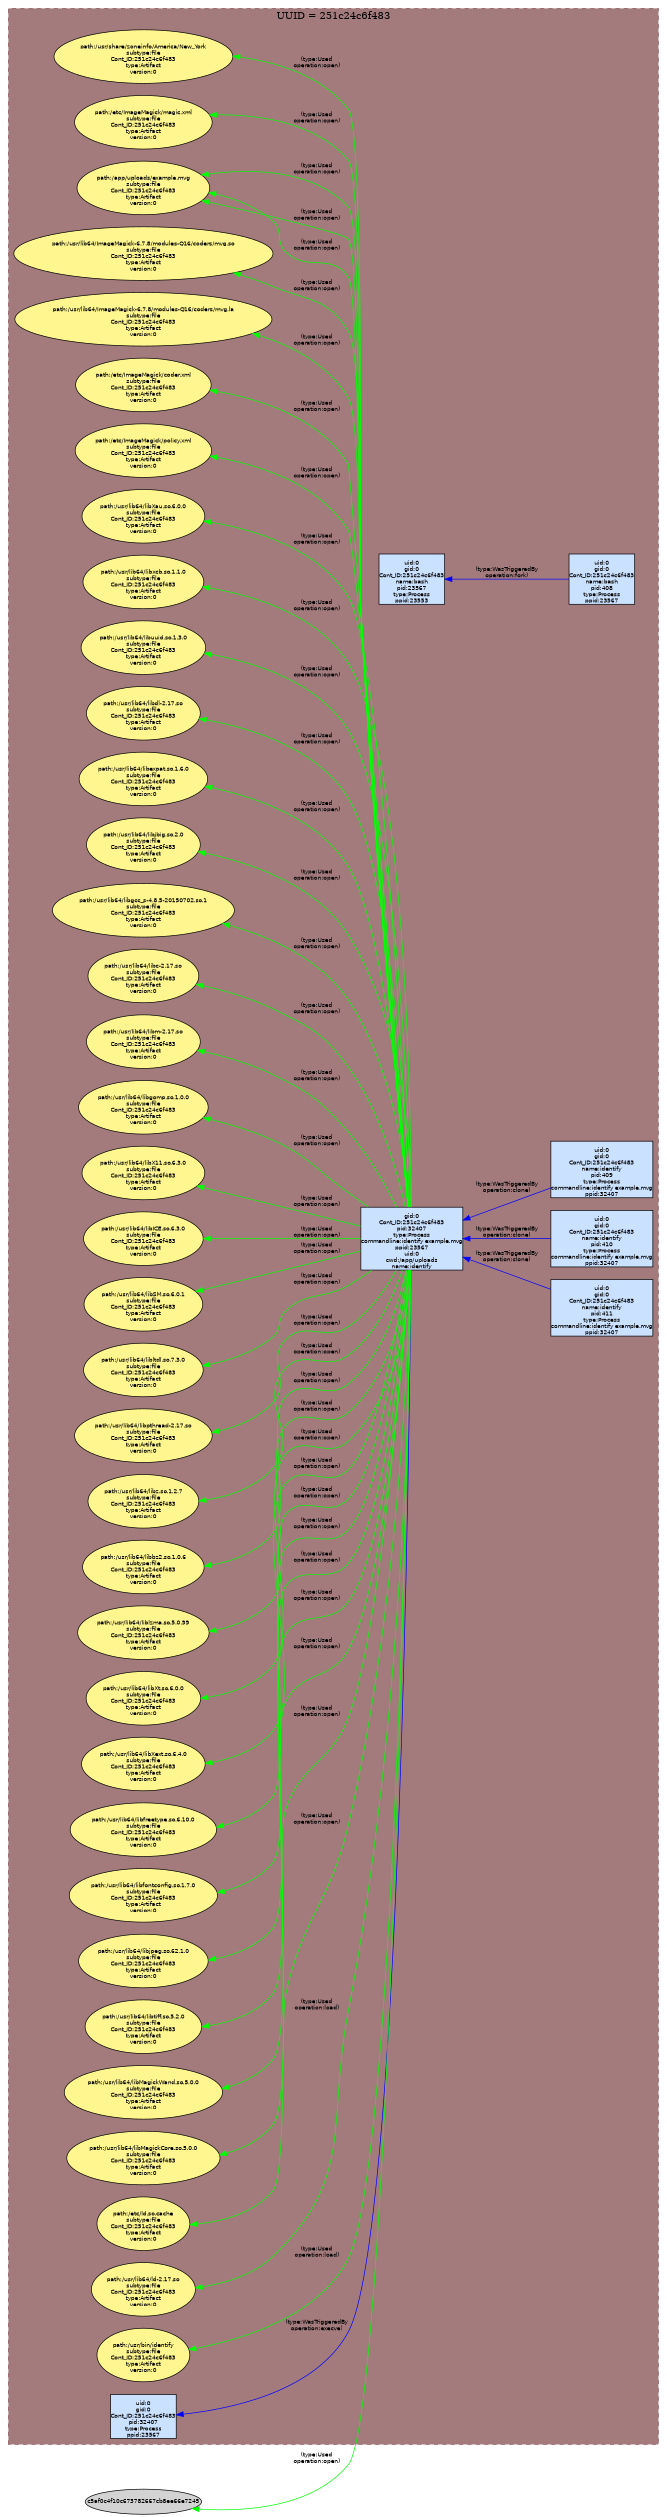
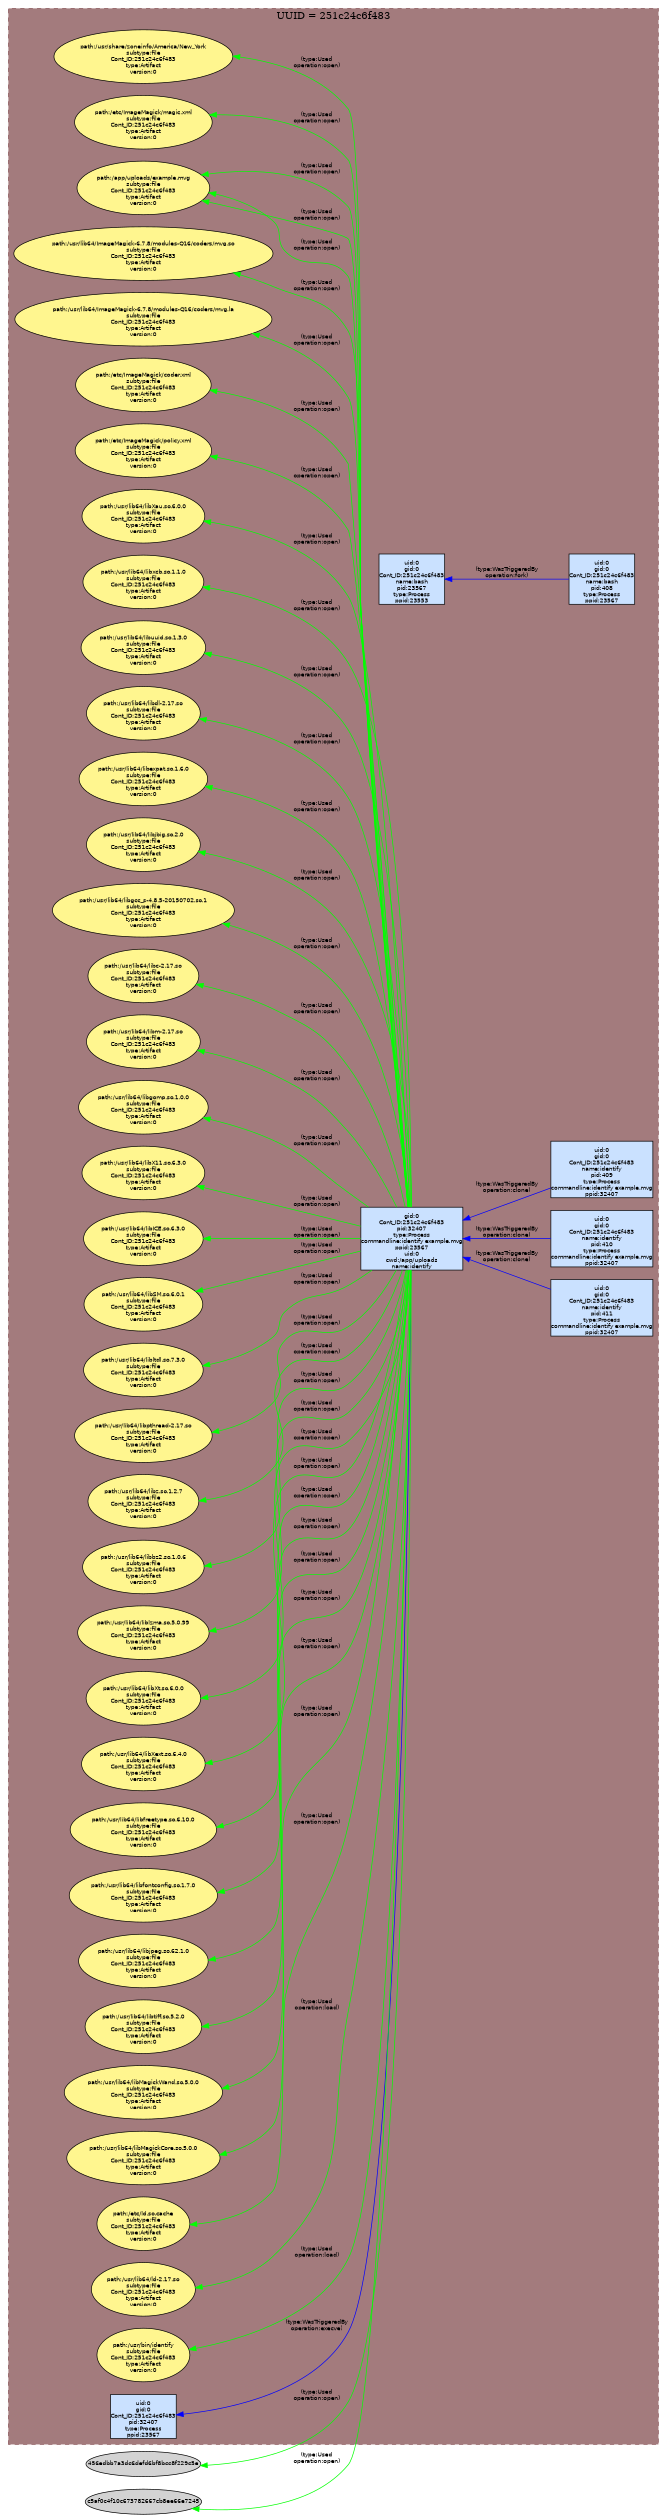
  digraph {
    rankdir=RL
    node [fillcolor=khaki1 fontname=Helvetica fontsize=8 margin="0.0,0.0" shape=ellipse style=filled]
    edge [color=green fontname=Helvetica fontsize=8 style=solid]
    n1 [fillcolor=lightsteelblue1 label="\nuid:0\ngid:0\nCont_ID:251c24c6f483\nname:bash\npid:23567\ntype:Process\nppid:23553" shape=box]
    n2 [fillcolor=lightsteelblue1 label="\nuid:0\ngid:0\nCont_ID:251c24c6f483\nname:bash\npid:408\ntype:Process\nppid:23567" shape=box]
    n3 [fillcolor=lightsteelblue1 label="\nuid:0\ngid:0\nCont_ID:251c24c6f483\npid:32407\ntype:Process\nppid:23567" shape=box]
    n4 [fillcolor=lightsteelblue1 label="\ngid:0\nCont_ID:251c24c6f483\npid:32407\ntype:Process\ncommandline:identify example.mvg\nppid:23567\nuid:0\ncwd:/app/uploads\nname:identify" shape=box]
    n5 [label="\npath:/usr/bin/identify\nsubtype:file\nCont_ID:251c24c6f483\ntype:Artifact\nversion:0"]
    n6 [label="\npath:/usr/lib64/ld-2.17.so\nsubtype:file\nCont_ID:251c24c6f483\ntype:Artifact\nversion:0"]
    n7 [label="\npath:/etc/ld.so.cache\nsubtype:file\nCont_ID:251c24c6f483\ntype:Artifact\nversion:0"]
    n8 [label="\npath:/usr/lib64/libMagickCore.so.5.0.0\nsubtype:file\nCont_ID:251c24c6f483\ntype:Artifact\nversion:0"]
    n9 [label="\npath:/usr/lib64/libMagickWand.so.5.0.0\nsubtype:file\nCont_ID:251c24c6f483\ntype:Artifact\nversion:0"]
    n10 [label="\npath:/usr/lib64/libtiff.so.5.2.0\nsubtype:file\nCont_ID:251c24c6f483\ntype:Artifact\nversion:0"]
    n11 [label="\npath:/usr/lib64/libjpeg.so.62.1.0\nsubtype:file\nCont_ID:251c24c6f483\ntype:Artifact\nversion:0"]
    n12 [label="\npath:/usr/lib64/libfontconfig.so.1.7.0\nsubtype:file\nCont_ID:251c24c6f483\ntype:Artifact\nversion:0"]
    n13 [label="\npath:/usr/lib64/libfreetype.so.6.10.0\nsubtype:file\nCont_ID:251c24c6f483\ntype:Artifact\nversion:0"]
    n14 [label="\npath:/usr/lib64/libXext.so.6.4.0\nsubtype:file\nCont_ID:251c24c6f483\ntype:Artifact\nversion:0"]
    n15 [label="\npath:/usr/lib64/libXt.so.6.0.0\nsubtype:file\nCont_ID:251c24c6f483\ntype:Artifact\nversion:0"]
    n16 [label="\npath:/usr/lib64/liblzma.so.5.0.99\nsubtype:file\nCont_ID:251c24c6f483\ntype:Artifact\nversion:0"]
    n17 [label="\npath:/usr/lib64/libbz2.so.1.0.6\nsubtype:file\nCont_ID:251c24c6f483\ntype:Artifact\nversion:0"]
    n18 [label="\npath:/usr/lib64/libz.so.1.2.7\nsubtype:file\nCont_ID:251c24c6f483\ntype:Artifact\nversion:0"]
    n19 [label="\npath:/usr/lib64/libpthread-2.17.so\nsubtype:file\nCont_ID:251c24c6f483\ntype:Artifact\nversion:0"]
    n20 [label="\npath:/usr/lib64/libltdl.so.7.3.0\nsubtype:file\nCont_ID:251c24c6f483\ntype:Artifact\nversion:0"]
    n21 [label="\npath:/usr/lib64/libSM.so.6.0.1\nsubtype:file\nCont_ID:251c24c6f483\ntype:Artifact\nversion:0"]
    n22 [label="\npath:/usr/lib64/libICE.so.6.3.0\nsubtype:file\nCont_ID:251c24c6f483\ntype:Artifact\nversion:0"]
    n23 [label="\npath:/usr/lib64/libX11.so.6.3.0\nsubtype:file\nCont_ID:251c24c6f483\ntype:Artifact\nversion:0"]
    n24 [label="\npath:/usr/lib64/libgomp.so.1.0.0\nsubtype:file\nCont_ID:251c24c6f483\ntype:Artifact\nversion:0"]
    n25 [label="\npath:/usr/lib64/libm-2.17.so\nsubtype:file\nCont_ID:251c24c6f483\ntype:Artifact\nversion:0"]
    n26 [label="\npath:/usr/lib64/libc-2.17.so\nsubtype:file\nCont_ID:251c24c6f483\ntype:Artifact\nversion:0"]
    n27 [label="\npath:/usr/lib64/libgcc_s-4.8.5-20150702.so.1\nsubtype:file\nCont_ID:251c24c6f483\ntype:Artifact\nversion:0"]
    n28 [label="\npath:/usr/lib64/libjbig.so.2.0\nsubtype:file\nCont_ID:251c24c6f483\ntype:Artifact\nversion:0"]
    n29 [label="\npath:/usr/lib64/libexpat.so.1.6.0\nsubtype:file\nCont_ID:251c24c6f483\ntype:Artifact\nversion:0"]
    n30 [label="\npath:/usr/lib64/libdl-2.17.so\nsubtype:file\nCont_ID:251c24c6f483\ntype:Artifact\nversion:0"]
    n31 [label="\npath:/usr/lib64/libuuid.so.1.3.0\nsubtype:file\nCont_ID:251c24c6f483\ntype:Artifact\nversion:0"]
    n32 [label="\npath:/usr/lib64/libxcb.so.1.1.0\nsubtype:file\nCont_ID:251c24c6f483\ntype:Artifact\nversion:0"]
    n33 [label="\npath:/usr/lib64/libXau.so.6.0.0\nsubtype:file\nCont_ID:251c24c6f483\ntype:Artifact\nversion:0"]
    n34 [label="\npath:/etc/ImageMagick/policy.xml\nsubtype:file\nCont_ID:251c24c6f483\ntype:Artifact\nversion:0"]
    n35 [label="\npath:/etc/ImageMagick/coder.xml\nsubtype:file\nCont_ID:251c24c6f483\ntype:Artifact\nversion:0"]
    n36 [label="\npath:/usr/lib64/ImageMagick-6.7.8/modules-Q16/coders/mvg.la\nsubtype:file\nCont_ID:251c24c6f483\ntype:Artifact\nversion:0"]
    n37 [label="\npath:/usr/lib64/ImageMagick-6.7.8/modules-Q16/coders/mvg.so\nsubtype:file\nCont_ID:251c24c6f483\ntype:Artifact\nversion:0"]
    n38 [label="\npath:/app/uploads/example.mvg\nsubtype:file\nCont_ID:251c24c6f483\ntype:Artifact\nversion:0"]
    n39 [label="\npath:/etc/ImageMagick/magic.xml\nsubtype:file\nCont_ID:251c24c6f483\ntype:Artifact\nversion:0"]
    n40 [fillcolor=lightsteelblue1 label="\nuid:0\ngid:0\nCont_ID:251c24c6f483\nname:identify\npid:409\ntype:Process\ncommandline:identify example.mvg\nppid:32407" shape=box]
    n41 [fillcolor=lightsteelblue1 label="\nuid:0\ngid:0\nCont_ID:251c24c6f483\nname:identify\npid:410\ntype:Process\ncommandline:identify example.mvg\nppid:32407" shape=box]
    n42 [fillcolor=lightsteelblue1 label="\nuid:0\ngid:0\nCont_ID:251c24c6f483\nname:identify\npid:411\ntype:Process\ncommandline:identify example.mvg\nppid:32407" shape=box]
    n43 [label="\npath:/usr/share/zoneinfo/America/New_York\nsubtype:file\nCont_ID:251c24c6f483\ntype:Artifact\nversion:0"]
+   "456edbb7a3dc6defd6bf8bcc8f229c5e" [fillcolor="" shape=""]
    c5af0c4f10c673782667cb8ee66e7245 [fillcolor="" shape=""]
    subgraph cluster_1 {
      color="#50050886"
      label="UUID = 251c24c6f483"
      style="filled,dashed"
      n1
      n2
      n3
      n4
      n5
      n6
      n7
      n8
      n9
      n10
      n11
      n12
      n13
      n14
      n15
      n16
      n17
      n18
      n19
      n20
      n21
      n22
      n23
      n24
      n25
      n26
      n27
      n28
      n29
      n30
      n31
      n32
      n33
      n34
      n35
      n36
      n37
      n38
      n39
      n40
      n41
      n42
      n43
    }
    n2 -> n1 [color=blue label="(type:WasTriggeredBy\noperation:fork)"]
    n4 -> n3 [color=blue label="(type:WasTriggeredBy\noperation:execve)"]
    n4 -> n5 [label="(type:Used\noperation:load)"]
    n4 -> n6 [label="(type:Used\noperation:load)"]
    n4 -> n7 [label="(type:Used\noperation:open)"]
    n4 -> n8 [label="(type:Used\noperation:open)"]
    n4 -> n9 [label="(type:Used\noperation:open)"]
    n4 -> n10 [label="(type:Used\noperation:open)"]
    n4 -> n11 [label="(type:Used\noperation:open)"]
    n4 -> n12 [label="(type:Used\noperation:open)"]
    n4 -> n13 [label="(type:Used\noperation:open)"]
    n4 -> n14 [label="(type:Used\noperation:open)"]
    n4 -> n15 [label="(type:Used\noperation:open)"]
    n4 -> n16 [label="(type:Used\noperation:open)"]
    n4 -> n17 [label="(type:Used\noperation:open)"]
    n4 -> n18 [label="(type:Used\noperation:open)"]
    n4 -> n19 [label="(type:Used\noperation:open)"]
    n4 -> n20 [label="(type:Used\noperation:open)"]
    n4 -> n21 [label="(type:Used\noperation:open)"]
    n4 -> n22 [label="(type:Used\noperation:open)"]
    n4 -> n23 [label="(type:Used\noperation:open)"]
    n4 -> n24 [label="(type:Used\noperation:open)"]
    n4 -> n25 [label="(type:Used\noperation:open)"]
    n4 -> n26 [label="(type:Used\noperation:open)"]
    n4 -> n27 [label="(type:Used\noperation:open)"]
    n4 -> n28 [label="(type:Used\noperation:open)"]
    n4 -> n29 [label="(type:Used\noperation:open)"]
    n4 -> n30 [label="(type:Used\noperation:open)"]
    n4 -> n31 [label="(type:Used\noperation:open)"]
    n4 -> n32 [label="(type:Used\noperation:open)"]
    n4 -> n33 [label="(type:Used\noperation:open)"]
    n4 -> n34 [label="(type:Used\noperation:open)"]
    n4 -> n35 [label="(type:Used\noperation:open)"]
    n4 -> n36 [label="(type:Used\noperation:open)"]
    n4 -> n37 [label="(type:Used\noperation:open)"]
    n4 -> n38 [label="(type:Used\noperation:open)"]
    n4 -> n38 [label="(type:Used\noperation:open)"]
    n4 -> n38 [label="(type:Used\noperation:open)"]
    n4 -> n39 [label="(type:Used\noperation:open)"]
    n4 -> n43 [label="(type:Used\noperation:open)"]
+   n4 -> "456edbb7a3dc6defd6bf8bcc8f229c5e" [label="(type:Used\noperation:open)"]
    n4 -> c5af0c4f10c673782667cb8ee66e7245 [label="(type:Used\noperation:open)"]
    n40 -> n4 [color=blue label="(type:WasTriggeredBy\noperation:clone)"]
    n41 -> n4 [color=blue label="(type:WasTriggeredBy\noperation:clone)"]
    n42 -> n4 [color=blue label="(type:WasTriggeredBy\noperation:clone)"]
  }
